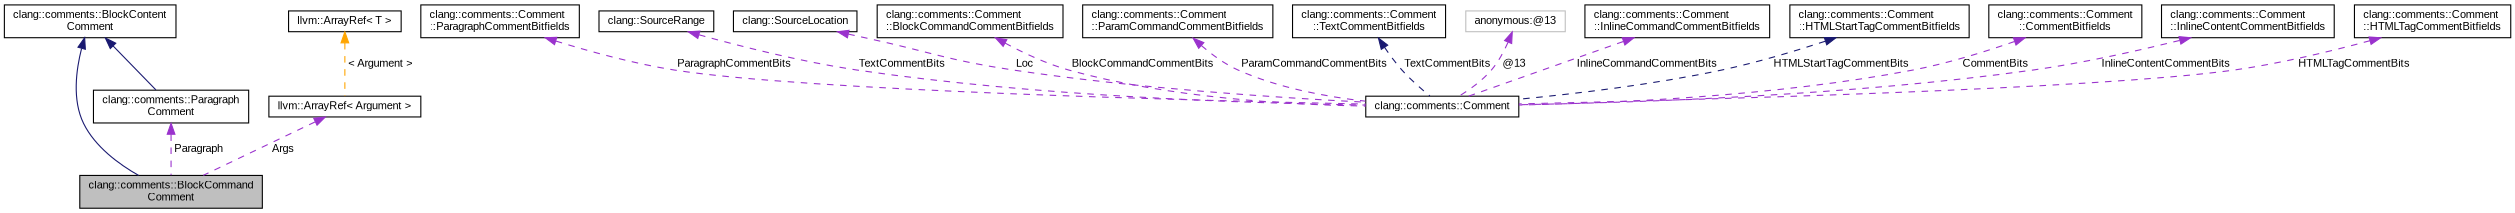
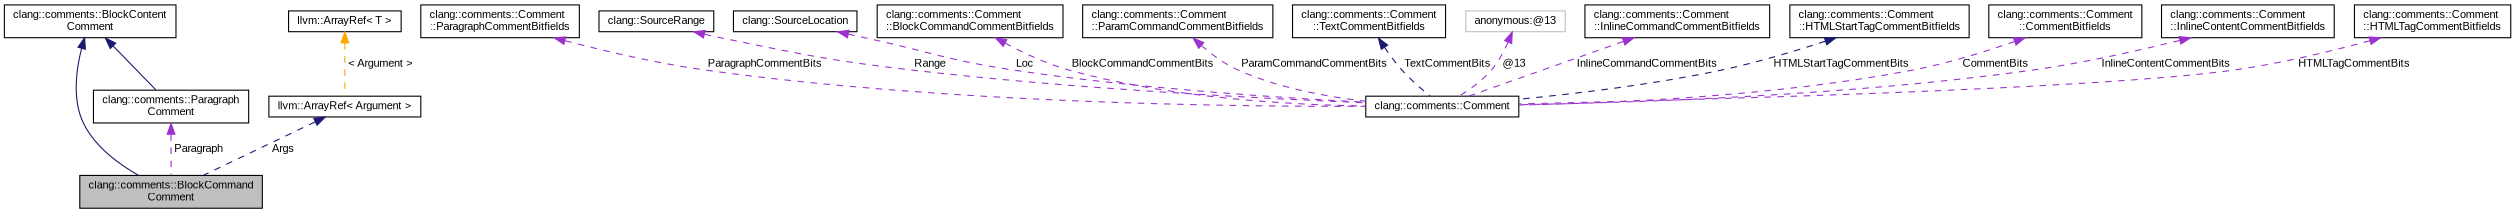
  digraph {
    fontname="Liberation Sans"
    rankdir=TB
    node [color=black fontname="Liberation Sans" fontsize=10 shape=record]
    edge [color=darkorchid3 dir=back fontname="Liberation Sans" fontsize=10 labelfontname=Helvetica labelfontsize=10 style=dashed]
    n1 [fillcolor=grey75 fontcolor=black height=0.2 label="clang::comments::BlockCommand\lComment" style=filled width=0.4]
    n2 [height=0.2 label="clang::comments::BlockContent\lComment" width=0.4]
    n3 [height=0.2 label="clang::comments::Paragraph\lComment" width=0.4]
    n4 [height=0.2 label="clang::comments::Comment" width=0.4]
    n5 [height=0.2 label="clang::comments::Comment\l::ParagraphCommentBitfields" width=0.4]
    n6 [height=0.2 label="clang::SourceRange" width=0.4]
    n7 [height=0.2 label="clang::SourceLocation" width=0.4]
    n8 [height=0.2 label="clang::comments::Comment\l::BlockCommandCommentBitfields" width=0.4]
    n9 [height=0.2 label="clang::comments::Comment\l::ParamCommandCommentBitfields" width=0.4]
    n10 [height=0.2 label="clang::comments::Comment\l::TextCommentBitfields" width=0.4]
    n11 [color=grey75 height=0.2 label="anonymous:@13" width=0.4]
    n12 [height=0.2 label="clang::comments::Comment\l::InlineCommandCommentBitfields" width=0.4]
    n13 [height=0.2 label="clang::comments::Comment\l::HTMLStartTagCommentBitfields" width=0.4]
    n14 [height=0.2 label="clang::comments::Comment\l::CommentBitfields" width=0.4]
    n15 [height=0.2 label="clang::comments::Comment\l::InlineContentCommentBitfields" width=0.4]
    n16 [height=0.2 label="clang::comments::Comment\l::HTMLTagCommentBitfields" width=0.4]
    n17 [height=0.2 label="llvm::ArrayRef\< Argument \>" width=0.4]
    n18 [height=0.2 label="llvm::ArrayRef\< T \>" width=0.4]
    n2 -> n1 [color=midnightblue style=solid]
    n2 -> n3 [color=midnightblue style=solid]
    n3 -> n1 [label=" Paragraph"]
    n5 -> n4 [label=" ParagraphCommentBits"]
-   n6 -> n4 [label=" TextCommentBits"]
+   n6 -> n4 [label=" Range"]
    n7 -> n4 [label=" Loc"]
    n8 -> n4 [label=" BlockCommandCommentBits"]
    n9 -> n4 [label=" ParamCommandCommentBits"]
    n10 -> n4 [color=midnightblue label=" TextCommentBits"]
    n11 -> n4 [label=" @13"]
    n12 -> n4 [label=" InlineCommandCommentBits"]
    n13 -> n4 [color=midnightblue label=" HTMLStartTagCommentBits"]
    n14 -> n4 [label=" CommentBits"]
    n15 -> n4 [label=" InlineContentCommentBits"]
    n16 -> n4 [label=" HTMLTagCommentBits"]
-   n17 -> n1 [label=" Args"]
+   n17 -> n1 [color=midnightblue label=" Args"]
    n18 -> n17 [color=orange label=" \< Argument \>"]
  }
